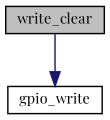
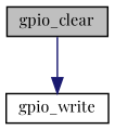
  digraph {
    rankdir=TB
    fontname="Playfair Display"
    node [color=black fontname="Playfair Display" fontsize=10 shape=record style=filled]
-   n1 [fillcolor=grey75 fontcolor=black height=0.2 label=write_clear width=0.4]
+   n1 [fillcolor=grey75 fontcolor=black height=0.2 label=gpio_clear width=0.4]
    n2 [fillcolor=white height=0.2 label=gpio_write width=0.4]
    n1 -> n2 [color=midnightblue fontname="Playfair Display" fontsize=10 labelfontname=Helvetica labelfontsize=10 style=solid]
  }
